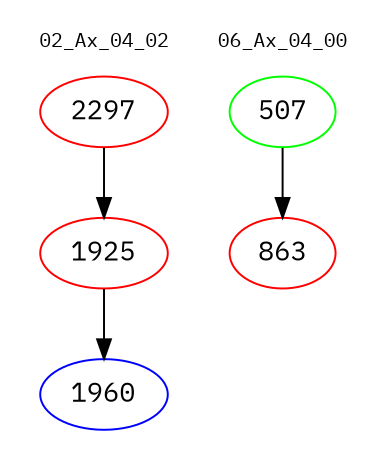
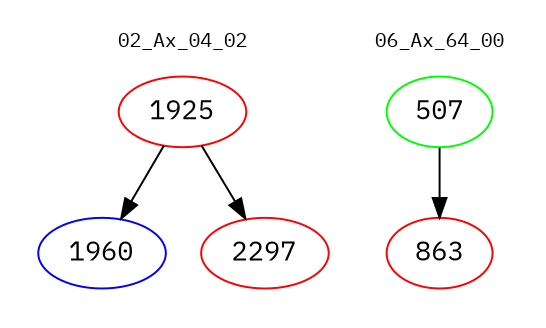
  digraph {
    fontname="IBM Plex Mono"
    node [color=red fontname="IBM Plex Mono"]
    edge [color=black fontname="IBM Plex Mono"]
    n1 [label=1925]
    n2 [color=blue label=1960]
    n3 [label=2297]
    n4 [color=green label=507]
    n5 [label=863]
    subgraph cluster_1 {
      color=white
      fontsize=10
      label="02_Ax_04_02"
      n1
      n2
      n3
    }
    subgraph cluster_2 {
      color=white
      fontsize=10
-     label="06_Ax_04_00"
+     label="06_Ax_64_00"
      n4
      n5
    }
    n1 -> n2
-   n3 -> n1
+   n1 -> n3
    n4 -> n5
  }
